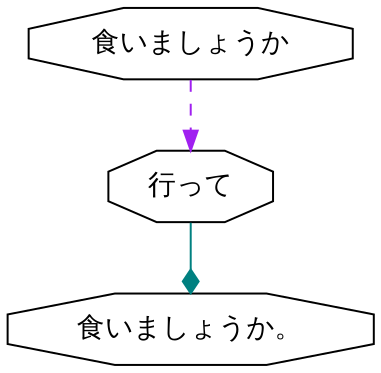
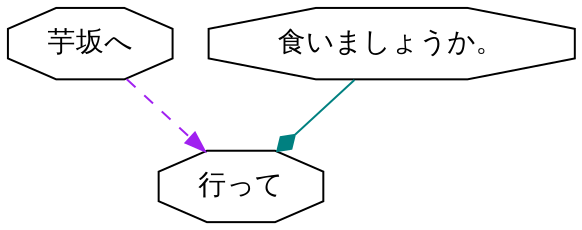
  digraph {
    fontname="Source Code Pro"
    node [fontname="Source Code Pro" shape=octagon]
    edge [fontname="Source Code Pro"]
-   n1 [label="食いましょうか"]
+   n1 [label="芋坂へ"]
    n2 [label="行って"]
    n3 [label="食いましょうか。"]
    n1 -> n2 [arrowhead=normal color=purple style=dashed]
-   n2 -> n3 [arrowhead=diamond color=teal style=solid]
+   n3 -> n2 [arrowhead=diamond color=teal style=solid]
  }
